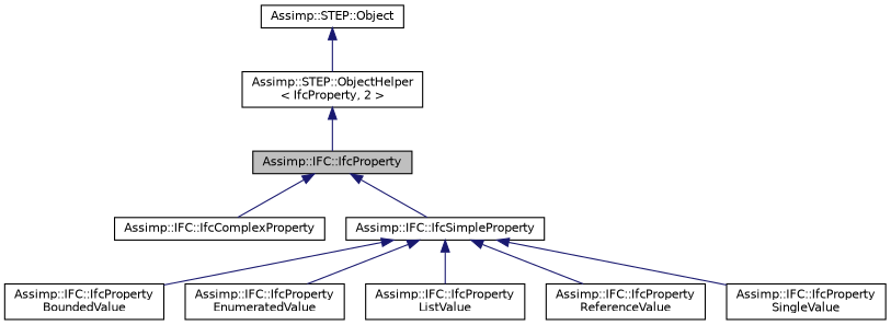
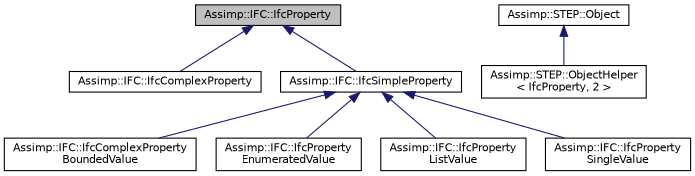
  digraph {
    rankdir=TB
    node [color=black fillcolor=white fontname=Helvetica fontsize=10 shape=record style=filled]
    edge [color=midnightblue dir=back fontname=Helvetica fontsize=10 labelfontname=Helvetica labelfontsize=10 style=solid]
    n1 [fillcolor=grey75 fontcolor=black height=0.2 label="Assimp::IFC::IfcProperty" width=0.4]
    n2 [height=0.2 label="Assimp::IFC::IfcComplexProperty" width=0.4]
    n3 [height=0.2 label="Assimp::IFC::IfcSimpleProperty" width=0.4]
-   n4 [height=0.2 label="Assimp::IFC::IfcProperty\lBoundedValue" width=0.4]
+   n4 [height=0.2 label="Assimp::IFC::IfcComplexProperty\lBoundedValue" width=0.4]
    n5 [height=0.2 label="Assimp::IFC::IfcProperty\lEnumeratedValue" width=0.4]
    n6 [height=0.2 label="Assimp::IFC::IfcProperty\lListValue" width=0.4]
-   n7 [height=0.2 label="Assimp::IFC::IfcProperty\lReferenceValue" width=0.4]
    n8 [height=0.2 label="Assimp::IFC::IfcProperty\lSingleValue" width=0.4]
    n9 [height=0.2 label="Assimp::STEP::ObjectHelper\l\< IfcProperty, 2 \>" width=0.4]
    n10 [height=0.2 label="Assimp::STEP::Object" width=0.4]
    n1 -> n2
    n1 -> n3
    n3 -> n4
    n3 -> n5
    n3 -> n6
-   n3 -> n7
    n3 -> n8
-   n9 -> n1
    n10 -> n9
  }
